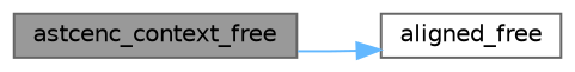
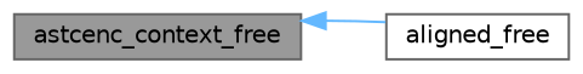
  digraph {
    rankdir=LR
    node [fontname=Helvetica fontsize=10 shape=box style=filled]
    n1 [color=gray40 fillcolor=grey60 fontcolor=black height=0.2 label=astcenc_context_free width=0.4]
    n2 [color=grey40 fillcolor=white height=0.2 label=aligned_free width=0.4]
-   n1 -> n2 [color=steelblue1 fontname=Helvetica fontsize=10 labelfontname=Helvetica labelfontsize=10 style=solid]
+   n2 -> n1 [color=steelblue1 fontname=Helvetica fontsize=10 labelfontname=Helvetica labelfontsize=10 style=solid]
  }
